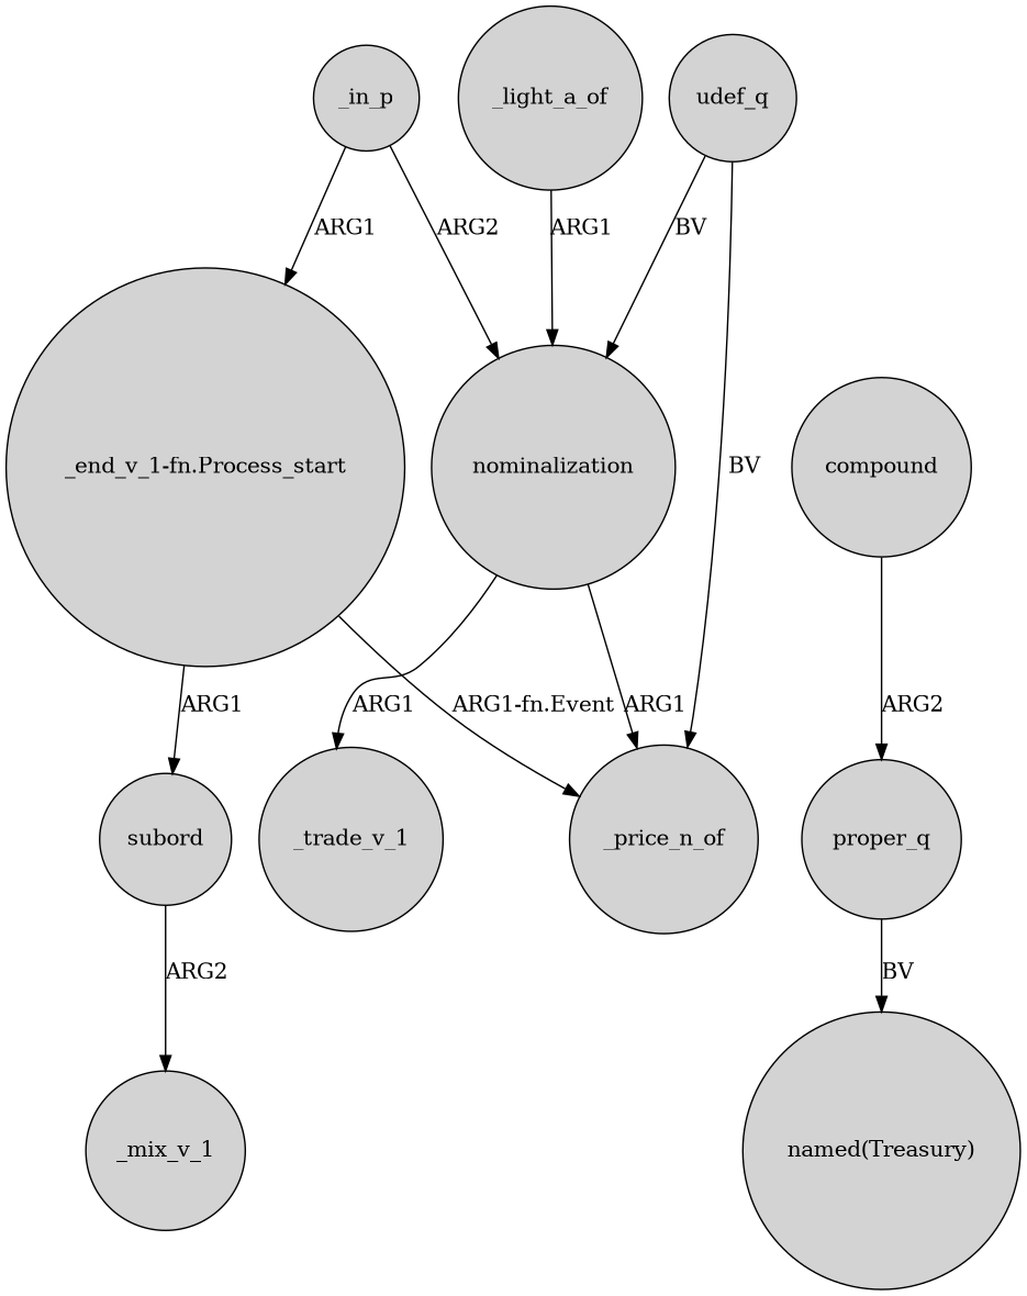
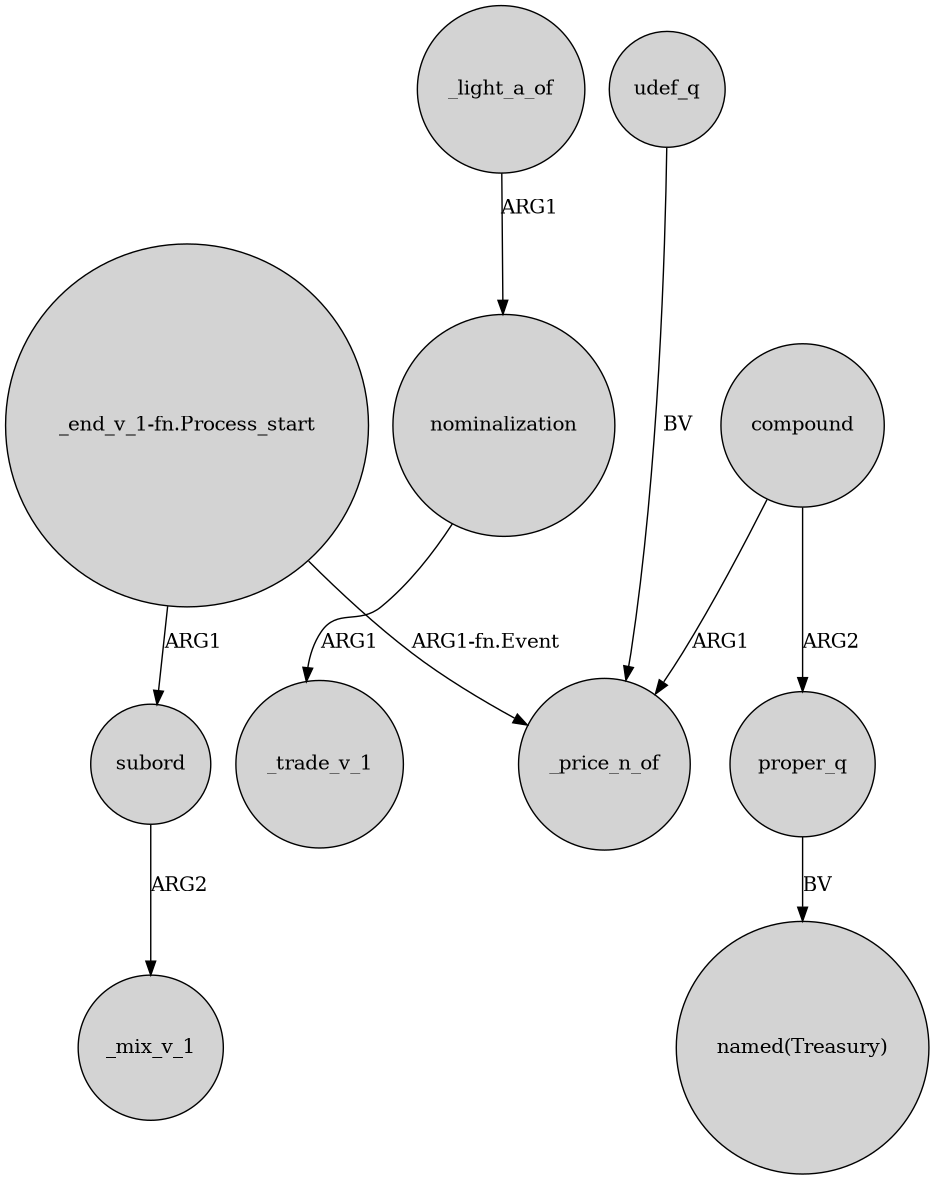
  digraph {
    node [shape=circle style=filled]
-   _in_p
    "_end_v_1-fn.Process_start"
    nominalization
    _price_n_of
    subord
    _trade_v_1
    _mix_v_1
    compound
    proper_q
    _light_a_of
    udef_q
    "named(Treasury)"
-   _in_p -> "_end_v_1-fn.Process_start" [label=ARG1]
-   _in_p -> nominalization [label=ARG2]
    "_end_v_1-fn.Process_start" -> _price_n_of [label="ARG1-fn.Event"]
    "_end_v_1-fn.Process_start" -> subord [label=ARG1]
    nominalization -> _trade_v_1 [label=ARG1]
    subord -> _mix_v_1 [label=ARG2]
-   nominalization -> _price_n_of [label=ARG1]
+   compound -> _price_n_of [label=ARG1]
    compound -> proper_q [label=ARG2]
    proper_q -> "named(Treasury)" [label=BV]
    _light_a_of -> nominalization [label=ARG1]
-   udef_q -> nominalization [label=BV]
    udef_q -> _price_n_of [label=BV]
  }
